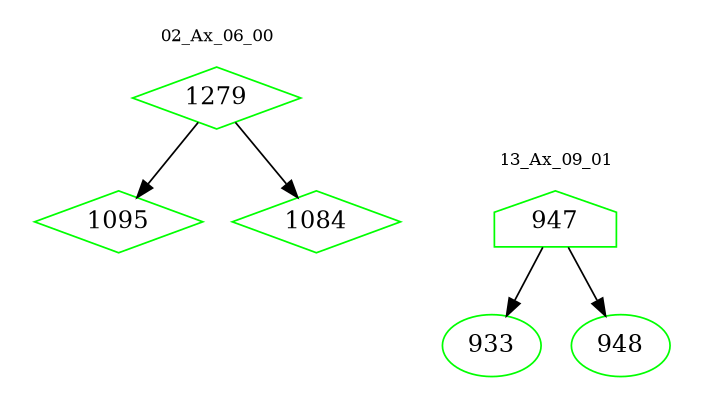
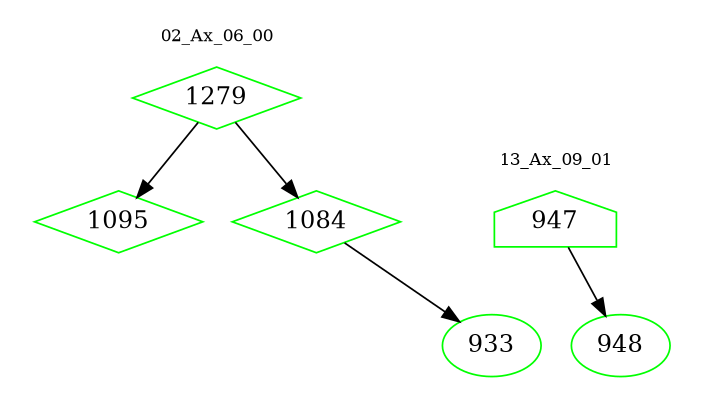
  digraph {
    node [color=green shape=diamond]
    edge [color=black]
    n1 [label=1279]
    n2 [label=1095]
    n3 [label=1084]
    n4 [label=947 shape=house]
    n5 [label=933 shape=ellipse]
    n6 [label=948 shape=ellipse]
    subgraph cluster_1 {
      color=white
      fontsize=10
      label="02_Ax_06_00"
      n1
      n2
      n3
    }
    subgraph cluster_2 {
      color=white
      fontsize=10
      label="13_Ax_09_01"
      n4
      n5
      n6
    }
    n1 -> n2
    n1 -> n3
-   n4 -> n5
+   n3 -> n5
    n4 -> n6
  }
